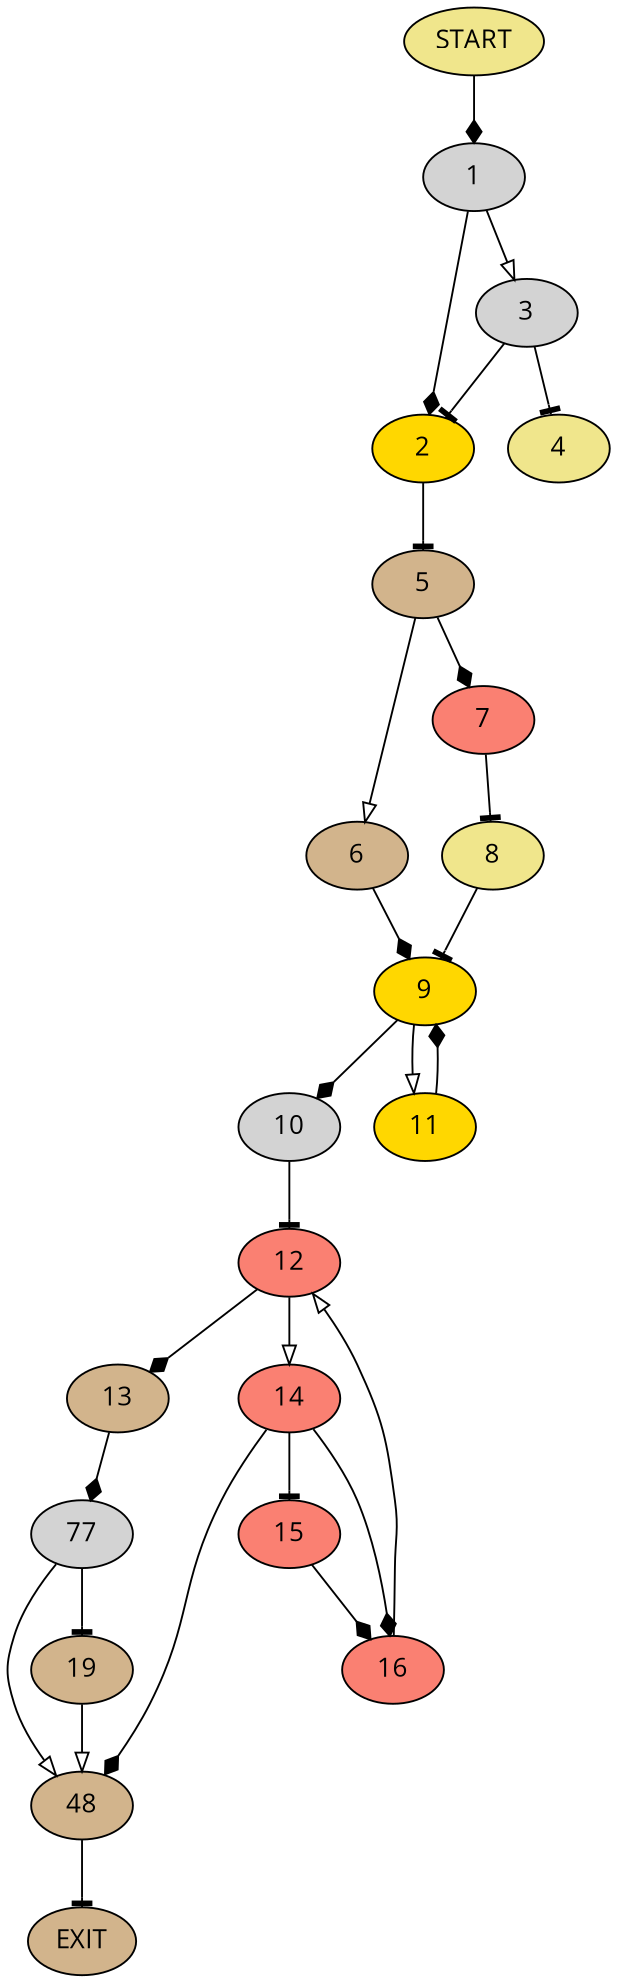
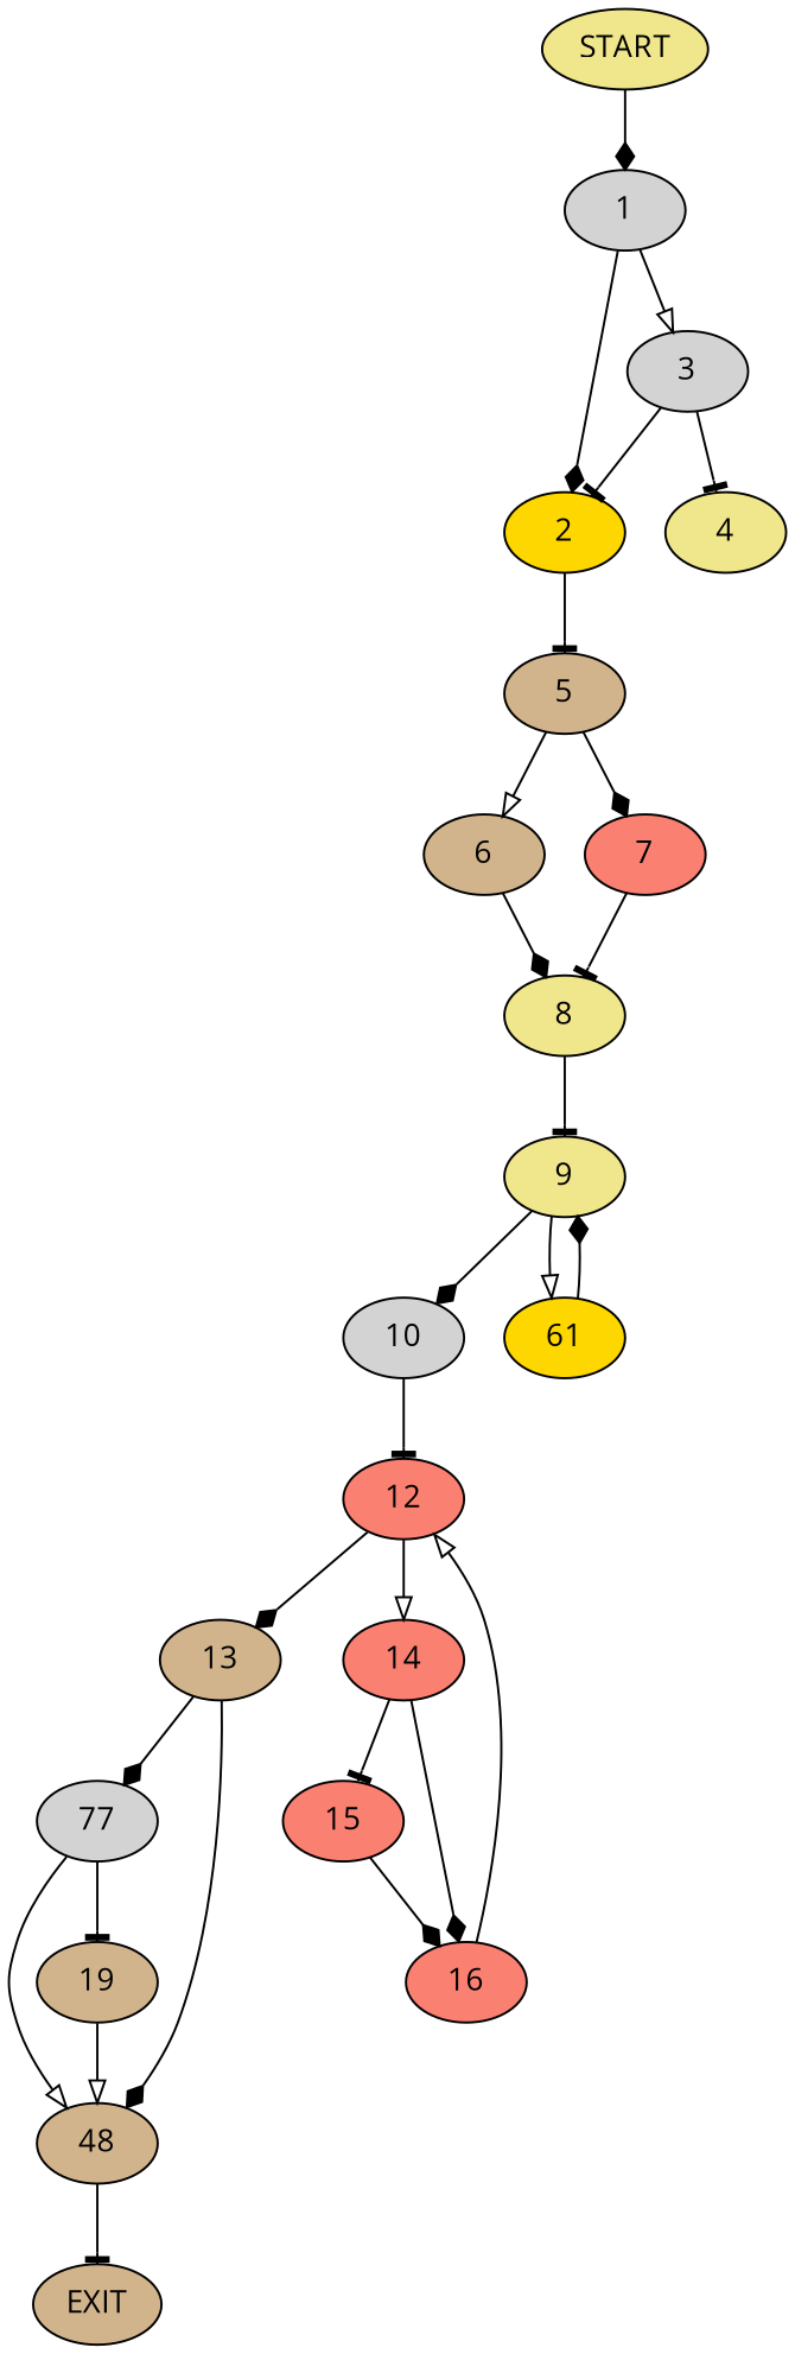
  digraph {
    fontname="Open Sans"
    node [fillcolor=tan fontname="Open Sans" style=filled]
    edge [arrowhead=diamond fontname="Open Sans"]
    n1 [fillcolor=khaki label=START]
    1 [fillcolor=lightgrey]
    2 [fillcolor=gold]
    3 [fillcolor=lightgrey]
    n5 [label=EXIT]
    5
    4 [fillcolor=khaki]
    6
    7 [fillcolor=salmon]
    8 [fillcolor=khaki]
-   9 [fillcolor=gold]
+   9 [fillcolor=khaki]
    10 [fillcolor=lightgrey]
-   11 [fillcolor=gold]
+   11 [fillcolor=gold label=61]
    12 [fillcolor=salmon]
    13
    14 [fillcolor=salmon]
    n17 [fillcolor=lightgrey label=77]
    n18 [label=48]
    15 [fillcolor=salmon]
    16 [fillcolor=salmon]
    19
    n1 -> 1
    1 -> 2
    1 -> 3 [arrowhead=onormal]
    2 -> 5 [arrowhead=tee]
    3 -> 2 [arrowhead=tee]
    3 -> 4 [arrowhead=tee]
    5 -> 6 [arrowhead=onormal]
    5 -> 7
-   6 -> 9
+   6 -> 8
    7 -> 8 [arrowhead=tee]
    8 -> 9 [arrowhead=tee]
    9 -> 10
    9 -> 11 [arrowhead=onormal]
    10 -> 12 [arrowhead=tee]
    11 -> 9
    12 -> 13
    12 -> 14 [arrowhead=onormal]
    13 -> n17
-   14 -> n18
+   13 -> n18
    14 -> 15 [arrowhead=tee]
    14 -> 16
    n17 -> n18 [arrowhead=onormal]
    n17 -> 19 [arrowhead=tee]
    n18 -> n5 [arrowhead=tee]
    15 -> 16
    16 -> 12 [arrowhead=onormal]
    19 -> n18 [arrowhead=onormal]
  }
